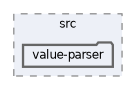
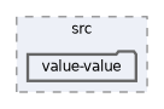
  digraph {
    compound=true
-   n1 [color=gray40 fillcolor="#edf0f7" fontname=Helvetica fontsize=10 height=0.2 label="value-parser" shape=folder style="filled,bold" width=0.4]
+   n1 [color=gray40 fillcolor="#edf0f7" fontname=Helvetica fontsize=10 height=0.2 label="value-value" shape=folder style="filled,bold" width=0.4]
    subgraph cluster_1 {
      bgcolor="#edf0f7"
      fontname=Helvetica
      fontsize=10
      label=src
      pencolor=grey50
      style="filled,dashed"
      n1
    }
  }
